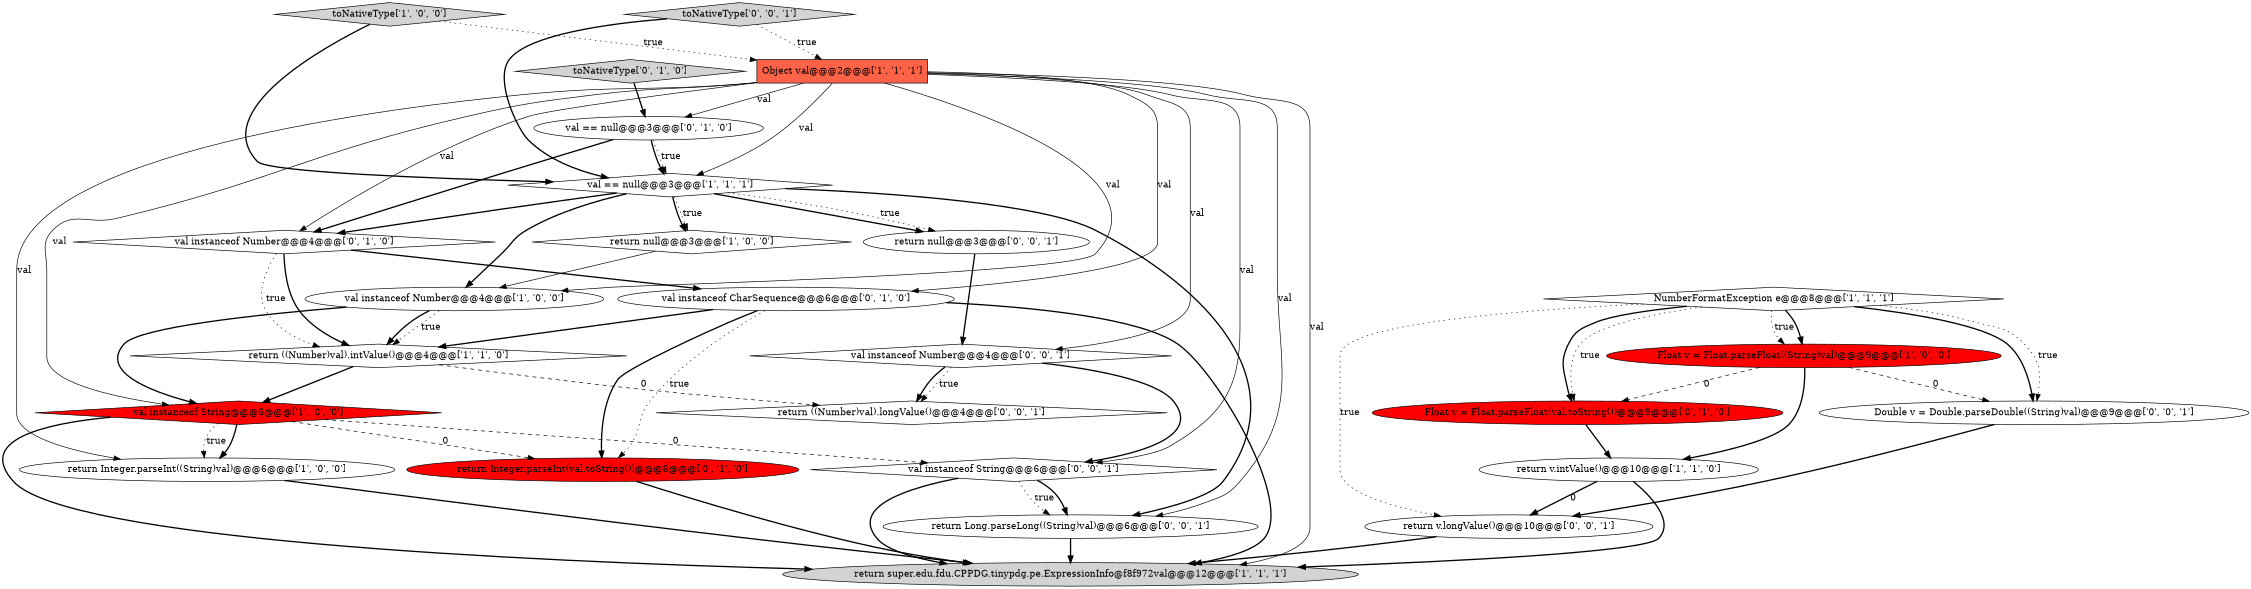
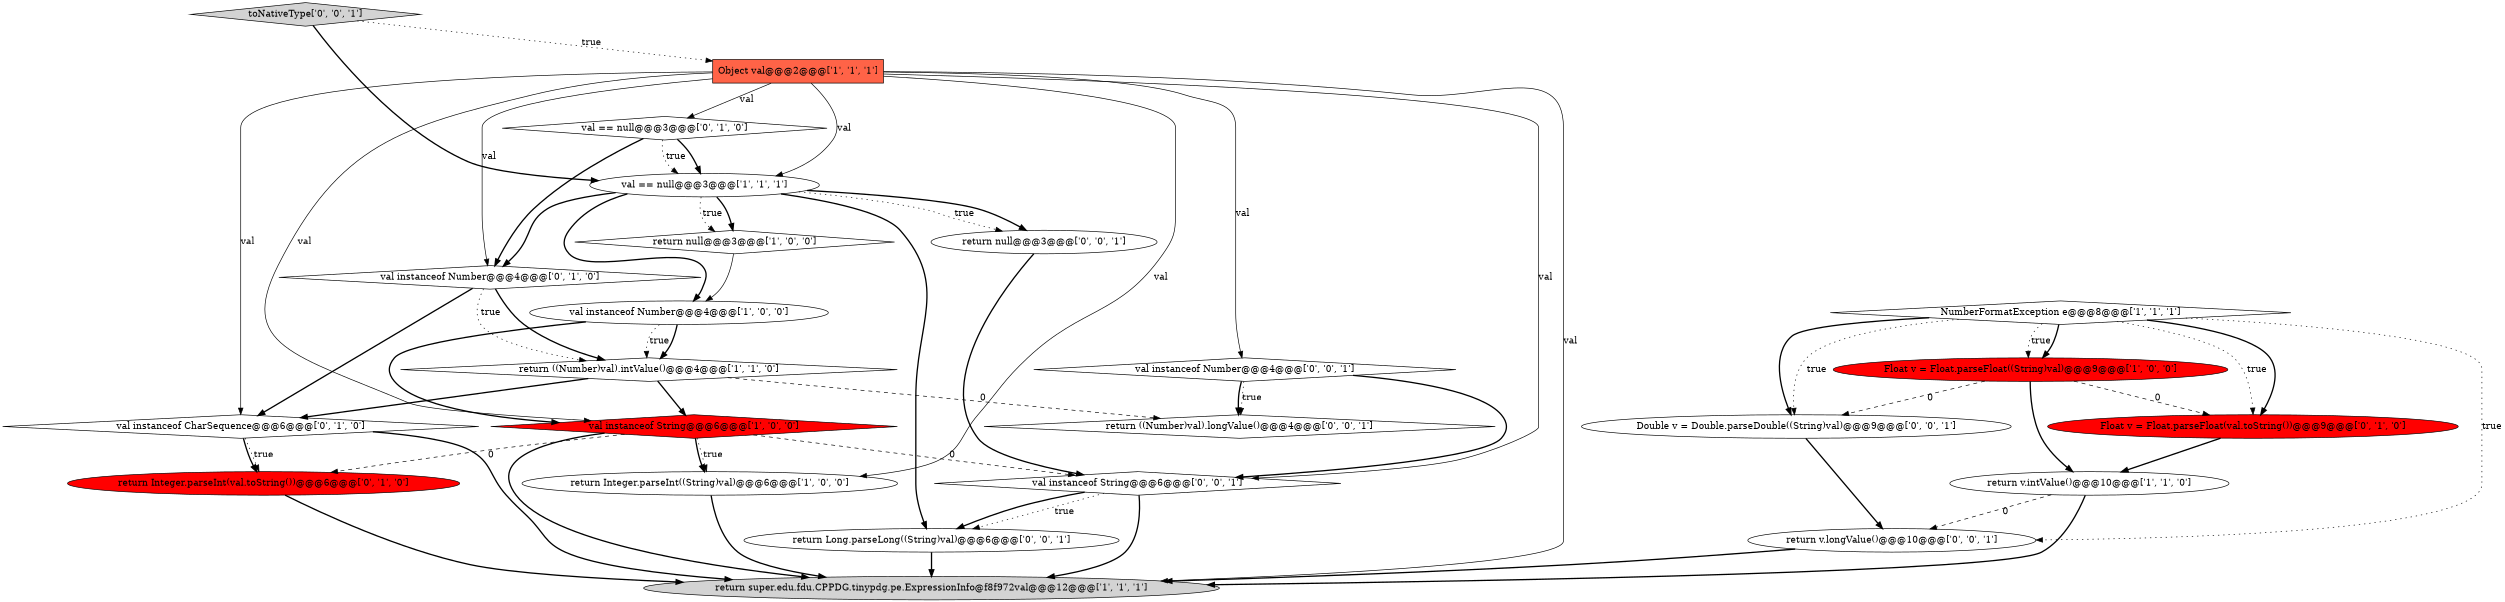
  digraph {
    node [fillcolor=white shape=diamond style=filled]
    edge [style=bold]
    n1 [label="return ((Number)val).longValue()@@@4@@@['0', '0', '1']"]
    n2 [label="val instanceof String@@@6@@@['0', '0', '1']"]
    n3 [label="return Long.parseLong((String)val)@@@6@@@['0', '0', '1']" shape=ellipse]
    n4 [fillcolor=lightgray label="return super.edu.fdu.CPPDG.tinypdg.pe.ExpressionInfo@f8f972val@@@12@@@['1', '1', '1']" shape=ellipse]
    n5 [label="return null@@@3@@@['1', '0', '0']"]
    n6 [label="val instanceof Number@@@4@@@['1', '0', '0']" shape=ellipse]
    n7 [fillcolor=red label="val instanceof String@@@6@@@['1', '0', '0']"]
    n8 [label="return ((Number)val).intValue()@@@4@@@['1', '1', '0']"]
-   n9 [fillcolor=lightgray label="toNativeType['1', '0', '0']"]
    n10 [fillcolor=tomato label="Object val@@@2@@@['1', '1', '1']" shape=box]
-   n11 [label="val == null@@@3@@@['1', '1', '1']"]
+   n11 [label="val == null@@@3@@@['1', '1', '1']" shape=ellipse]
    n12 [label="return Integer.parseInt((String)val)@@@6@@@['1', '0', '0']" shape=ellipse]
-   n13 [label="val instanceof CharSequence@@@6@@@['0', '1', '0']" shape=ellipse]
+   n13 [label="val instanceof CharSequence@@@6@@@['0', '1', '0']"]
    n14 [label="val instanceof Number@@@4@@@['0', '0', '1']"]
    n15 [label="val instanceof Number@@@4@@@['0', '1', '0']"]
-   n16 [label="val == null@@@3@@@['0', '1', '0']" shape=ellipse]
+   n16 [label="val == null@@@3@@@['0', '1', '0']"]
    n17 [label="return null@@@3@@@['0', '0', '1']" shape=ellipse]
    n18 [fillcolor=red label="return Integer.parseInt(val.toString())@@@6@@@['0', '1', '0']" shape=ellipse]
    n19 [fillcolor=red label="Float v = Float.parseFloat(val.toString())@@@9@@@['0', '1', '0']" shape=ellipse]
    n20 [label="return v.intValue()@@@10@@@['1', '1', '0']" shape=ellipse]
    n21 [label="return v.longValue()@@@10@@@['0', '0', '1']" shape=ellipse]
    n22 [fillcolor=lightgray label="toNativeType['0', '0', '1']"]
-   n23 [fillcolor=lightgray label="toNativeType['0', '1', '0']"]
    n24 [label="Double v = Double.parseDouble((String)val)@@@9@@@['0', '0', '1']" shape=ellipse]
    n25 [fillcolor=red label="Float v = Float.parseFloat((String)val)@@@9@@@['1', '0', '0']" shape=ellipse]
    n26 [label="NumberFormatException e@@@8@@@['1', '1', '1']"]
    n2 -> n3 [label=true style=dotted]
    n2 -> n3
    n2 -> n4
    n3 -> n4
    n5 -> n6 [style=solid]
    n6 -> n7
    n6 -> n8 [label=true style=dotted]
    n6 -> n8
    n7 -> n2 [label=0 style=dashed]
    n7 -> n4
    n7 -> n12
    n7 -> n12 [label=true style=dotted]
    n7 -> n18 [label=0 style=dashed]
    n8 -> n1 [label=0 style=dashed]
    n8 -> n7
-   n13 -> n8
-   n9 -> n10 [label=true style=dotted]
-   n9 -> n11
+   n8 -> n13
    n10 -> n2 [label=val style=solid]
-   n10 -> n3 [label=val style=solid]
    n10 -> n4 [label=val style=solid]
-   n10 -> n6 [label=val style=solid]
    n10 -> n7 [label=val style=solid]
    n10 -> n11 [label=val style=solid]
    n10 -> n12 [label=val style=solid]
    n10 -> n13 [label=val style=solid]
    n10 -> n14 [label=val style=solid]
    n10 -> n15 [label=val style=solid]
    n10 -> n16 [label=val style=solid]
    n11 -> n3
    n11 -> n5
    n11 -> n5 [label=true style=dotted]
    n11 -> n6
    n11 -> n15
    n11 -> n17
    n11 -> n17 [label=true style=dotted]
    n12 -> n4
    n13 -> n4
    n13 -> n18 [label=true style=dotted]
    n13 -> n18
    n14 -> n1 [label=true style=dotted]
    n14 -> n1
    n14 -> n2
    n15 -> n8
    n15 -> n8 [label=true style=dotted]
    n15 -> n13
    n16 -> n11
    n16 -> n11 [label=true style=dotted]
    n16 -> n15
-   n17 -> n14
+   n17 -> n2
    n18 -> n4
    n19 -> n20
    n20 -> n4
-   n20 -> n21 [label=0]
+   n20 -> n21 [label=0 style=dashed]
    n21 -> n4
    n22 -> n10 [label=true style=dotted]
    n22 -> n11
-   n23 -> n16
    n24 -> n21
    n25 -> n19 [label=0 style=dashed]
    n25 -> n20
    n25 -> n24 [label=0 style=dashed]
    n26 -> n19 [label=true style=dotted]
    n26 -> n19
    n26 -> n21 [label=true style=dotted]
    n26 -> n24
    n26 -> n24 [label=true style=dotted]
    n26 -> n25 [label=true style=dotted]
    n26 -> n25
  }
